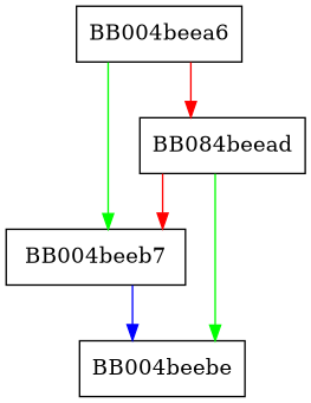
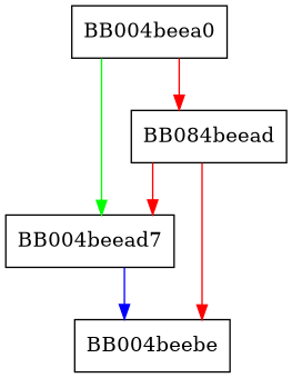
  digraph {
    splines=ortho
    node [shape=box]
    edge [color=red]
    n1 [label=BB084beead]
-   BB004beea0 [label=BB004beea6]
-   BB004beeb7
+   BB004beea0
+   BB004beeb7 [label=BB004beead7]
    BB004beebe
    n1 -> BB004beeb7
-   n1 -> BB004beebe [color=green]
+   n1 -> BB004beebe
    BB004beea0 -> n1
    BB004beea0 -> BB004beeb7 [color=green]
    BB004beeb7 -> BB004beebe [color=blue]
  }
